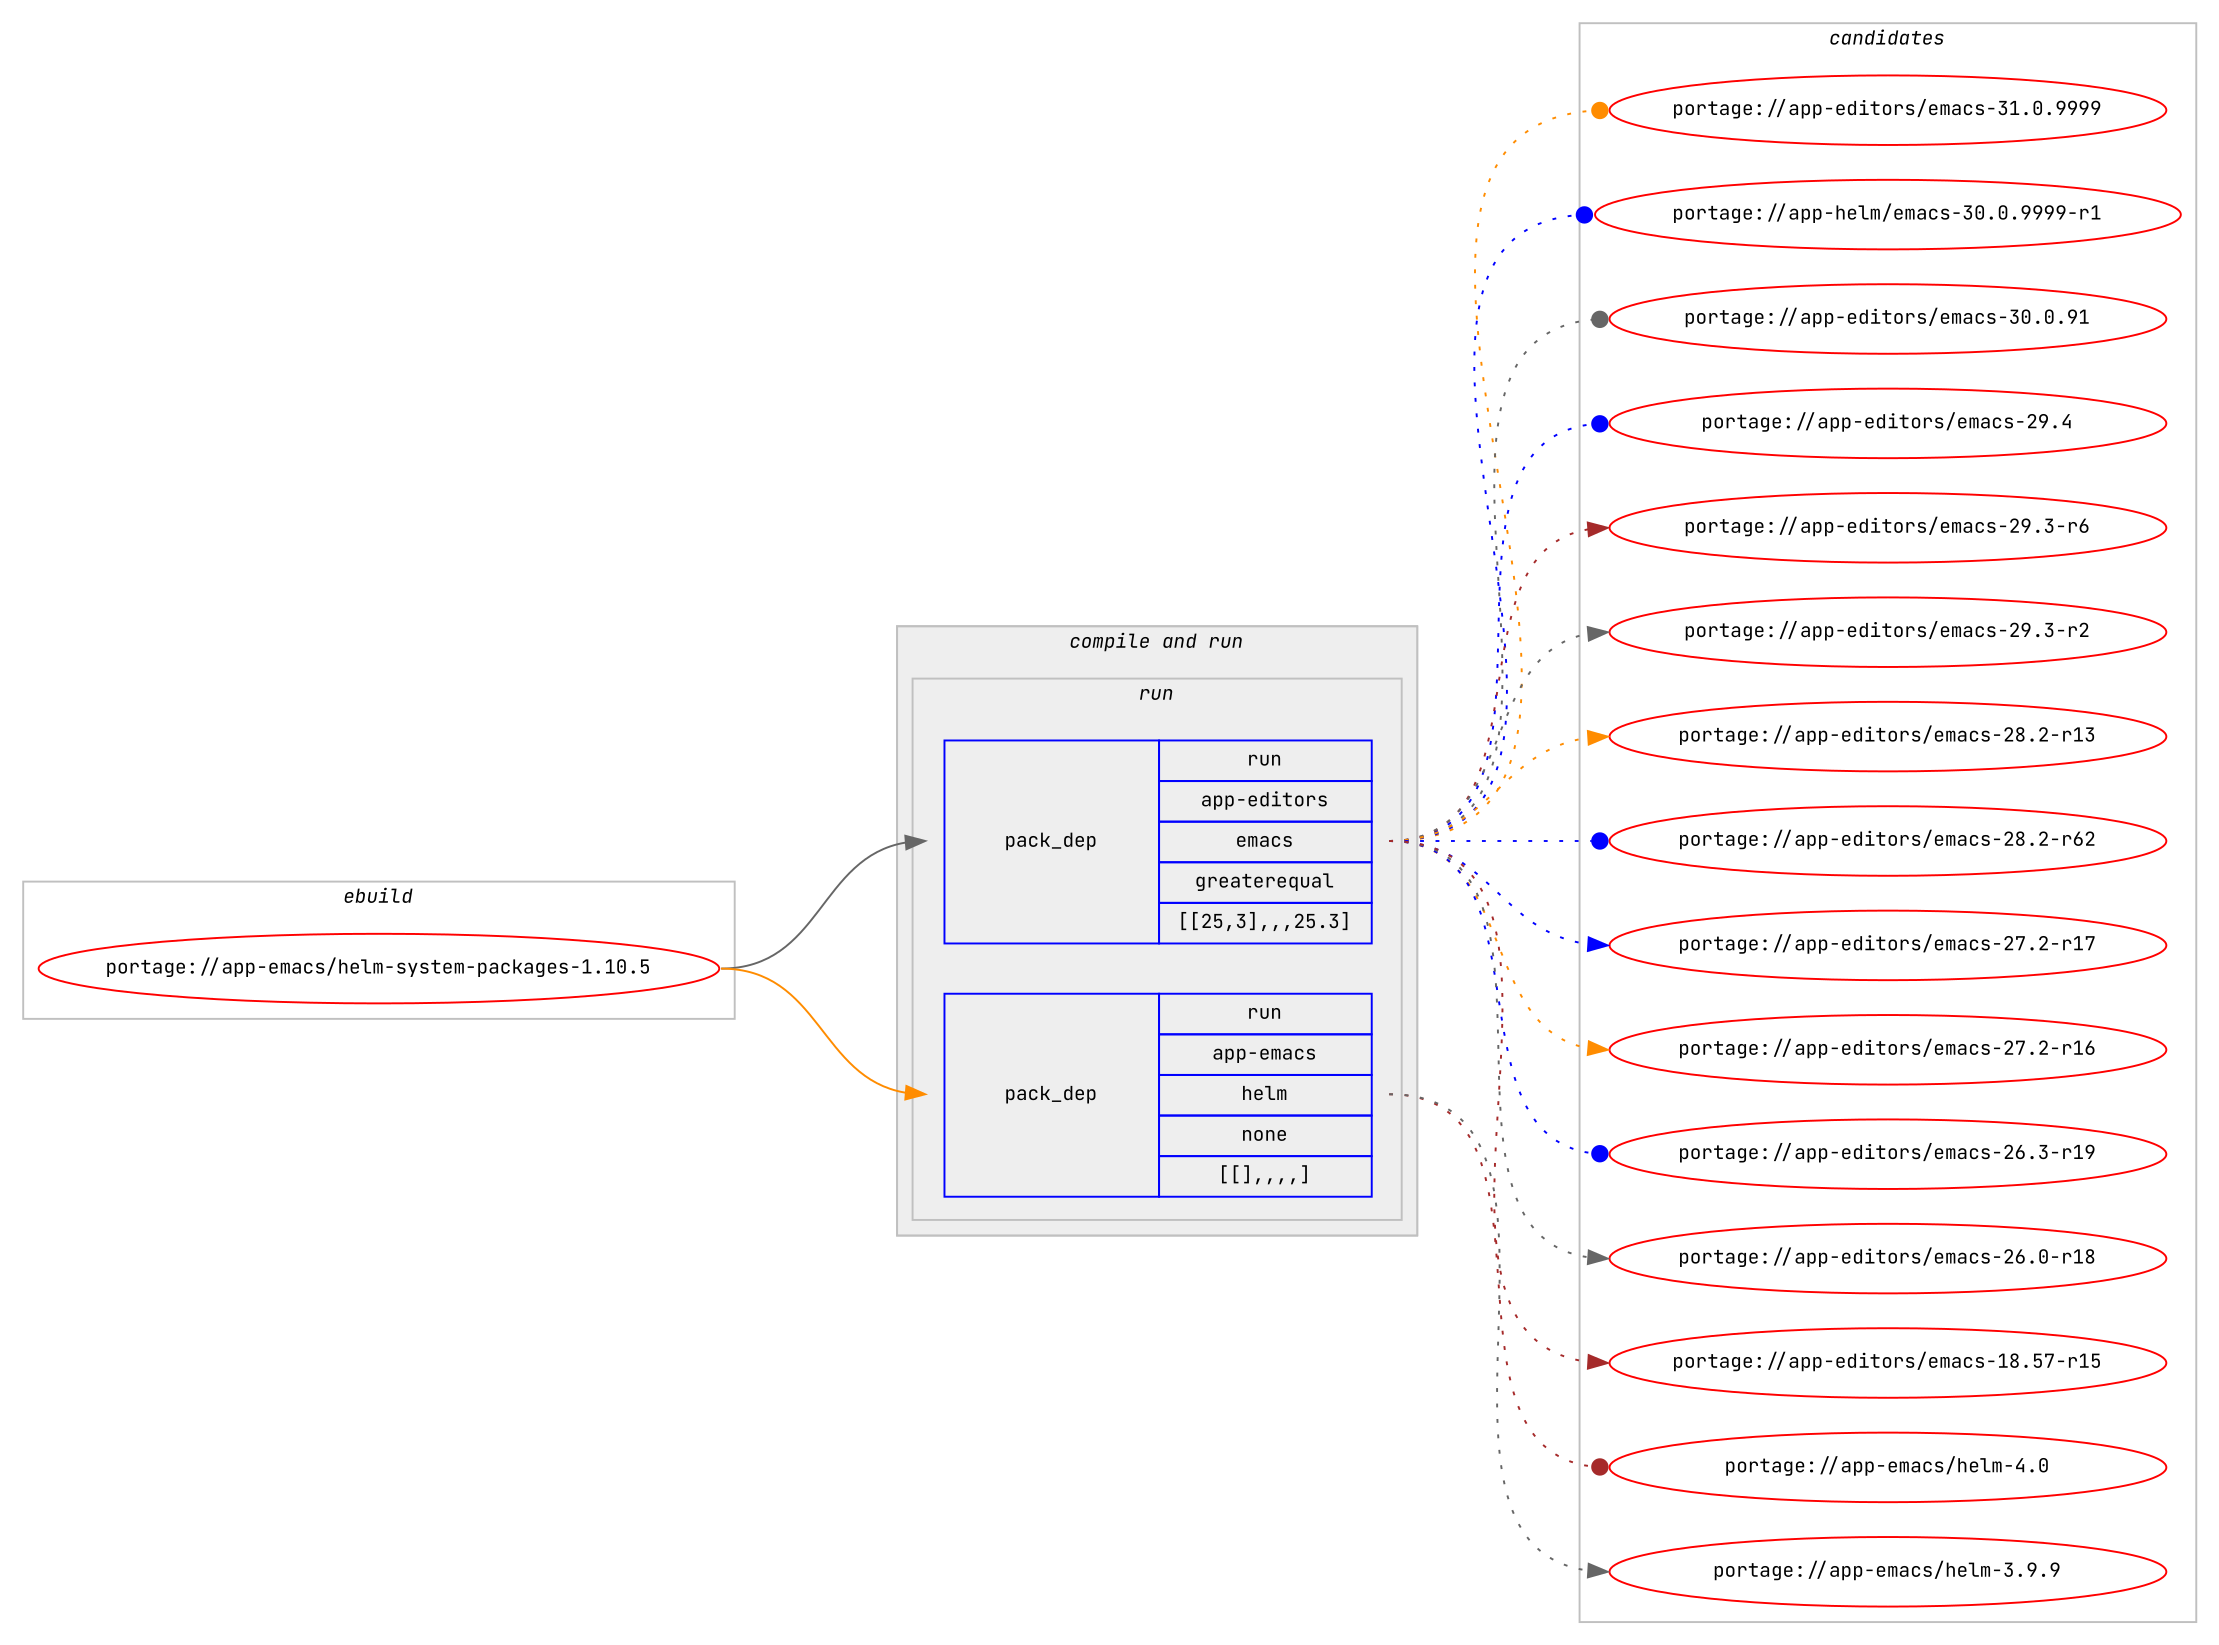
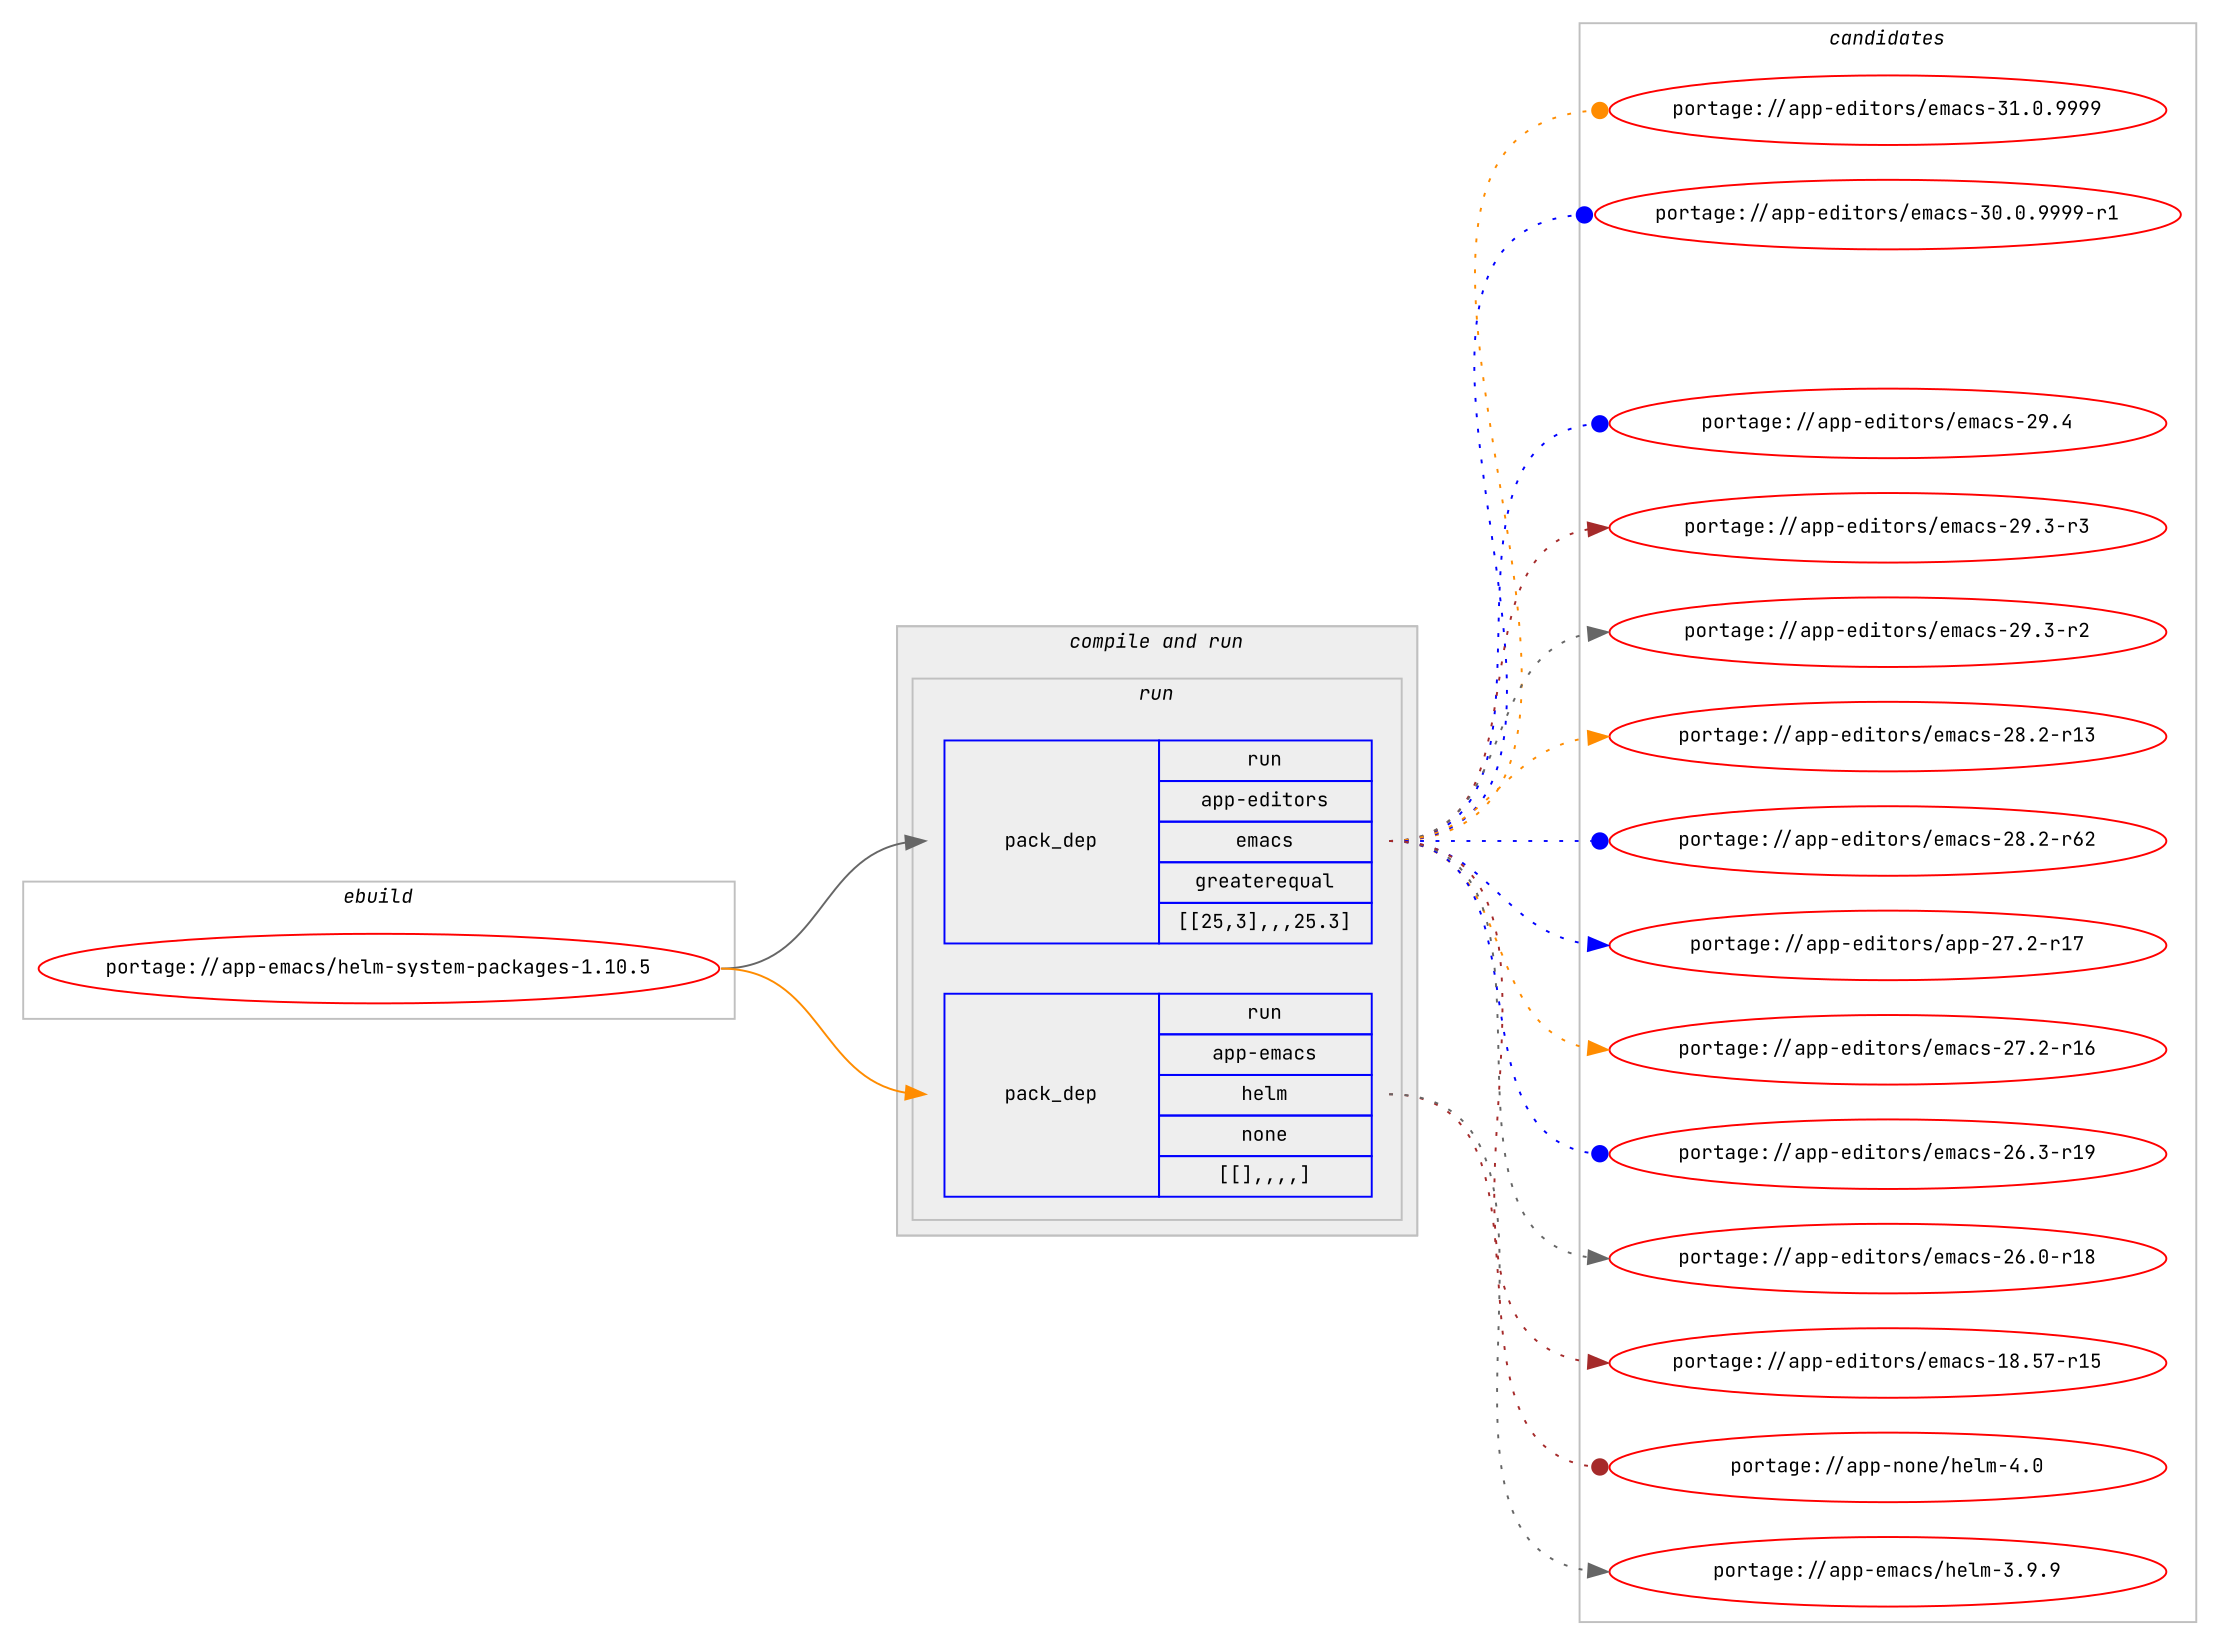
  digraph {
    compound=true
    concentrate=true
    fontname="JetBrains Mono"
    fontsize=10
    newrank=true
    rankdir=LR
    ranksep=1.5
    node [color=red fontname="JetBrains Mono" fontsize=10]
    edge [arrowhead=normal color=gray40 fontname="JetBrains Mono" headport=w style=dotted tailport=e weight=100]
    n1 [label="portage://app-emacs/helm-system-packages-1.10.5" width=4]
    n2 [color=blue label=<<TABLE BORDER="0" CELLBORDER="1" CELLSPACING="0" CELLPADDING="4" WIDTH="220"><TR><TD ROWSPAN="6" CELLPADDING="30">pack_dep</TD></TR><TR><TD WIDTH="110">run</TD></TR><TR><TD>app-editors</TD></TR><TR><TD>emacs</TD></TR><TR><TD>greaterequal</TD></TR><TR><TD>[[25,3],,,25.3]</TD></TR></TABLE>> shape=none]
    n3 [color=blue label=<<TABLE BORDER="0" CELLBORDER="1" CELLSPACING="0" CELLPADDING="4" WIDTH="220"><TR><TD ROWSPAN="6" CELLPADDING="30">pack_dep</TD></TR><TR><TD WIDTH="110">run</TD></TR><TR><TD>app-emacs</TD></TR><TR><TD>helm</TD></TR><TR><TD>none</TD></TR><TR><TD>[[],,,,]</TD></TR></TABLE>> shape=none]
    n4 [label="portage://app-editors/emacs-31.0.9999" width=4]
-   n5 [label="portage://app-helm/emacs-30.0.9999-r1" width=4]
-   n6 [label="portage://app-editors/emacs-30.0.91" width=4]
+   n5 [label="portage://app-editors/emacs-30.0.9999-r1" width=4]
    n7 [label="portage://app-editors/emacs-29.4" width=4]
-   n8 [label="portage://app-editors/emacs-29.3-r6" width=4]
+   n8 [label="portage://app-editors/emacs-29.3-r3" width=4]
    n9 [label="portage://app-editors/emacs-29.3-r2" width=4]
    n10 [label="portage://app-editors/emacs-28.2-r13" width=4]
    n11 [label="portage://app-editors/emacs-28.2-r62" width=4]
-   n12 [label="portage://app-editors/emacs-27.2-r17" width=4]
+   n12 [label="portage://app-editors/app-27.2-r17" width=4]
    n13 [label="portage://app-editors/emacs-27.2-r16" width=4]
    n14 [label="portage://app-editors/emacs-26.3-r19" width=4]
    n15 [label="portage://app-editors/emacs-26.0-r18" width=4]
    n16 [label="portage://app-editors/emacs-18.57-r15" width=4]
-   n17 [label="portage://app-emacs/helm-4.0" width=4]
+   n17 [label="portage://app-none/helm-4.0" width=4]
    n18 [label="portage://app-emacs/helm-3.9.9" width=4]
    subgraph cluster_1 {
      color=gray
      label=<<i>ebuild</i>>
      n1
    }
    subgraph cluster_2 {
      color=gray
      label=<<i>dependencies</i>>
      subgraph cluster_3 {
        color=gray
        fillcolor="#eeeeee"
        label=<<i>compile</i>>
        style=filled
      }
      subgraph cluster_4 {
        color=gray
        fillcolor="#eeeeee"
        label=<<i>compile and run</i>>
        style=filled
      }
      subgraph cluster_5 {
        color=gray
        fillcolor="#eeeeee"
        label=<<i>run</i>>
        style=filled
        subgraph sub_6 {
          color=gray
          fillcolor="#eeeeee"
          label=<<i>run</i>>
          style=filled
          n2
        }
        subgraph sub_7 {
          color=gray
          fillcolor="#eeeeee"
          label=<<i>run</i>>
          style=filled
          n3
        }
      }
    }
    subgraph cluster_8 {
      color=gray
      label=<<i>candidates</i>>
      rank=same
      subgraph sub_9 {
        color=black
        label=<<i>candidates</i>>
        nodesep=1
        rank=same
        n4
        n5
-       n6
        n7
        n8
        n9
        n10
        n11
        n12
        n13
        n14
        n15
        n16
      }
      subgraph sub_10 {
        color=black
        label=<<i>candidates</i>>
        nodesep=1
        rank=same
        n17
        n18
      }
    }
    n1 -> n2 [style=solid weight=20]
    n1 -> n3 [color=darkorange style=solid weight=20]
    n2 -> n4 [arrowhead=dot color=darkorange]
    n2 -> n5 [arrowhead=dot color=blue]
-   n2 -> n6 [arrowhead=dot]
    n2 -> n7 [arrowhead=dot color=blue]
    n2 -> n8 [color=brown]
    n2 -> n9
    n2 -> n10 [color=darkorange]
    n2 -> n11 [arrowhead=dot color=blue]
    n2 -> n12 [color=blue]
    n2 -> n13 [color=darkorange]
    n2 -> n14 [arrowhead=dot color=blue]
    n2 -> n15
    n2 -> n16 [color=brown]
    n3 -> n17 [arrowhead=dot color=brown]
    n3 -> n18
  }
